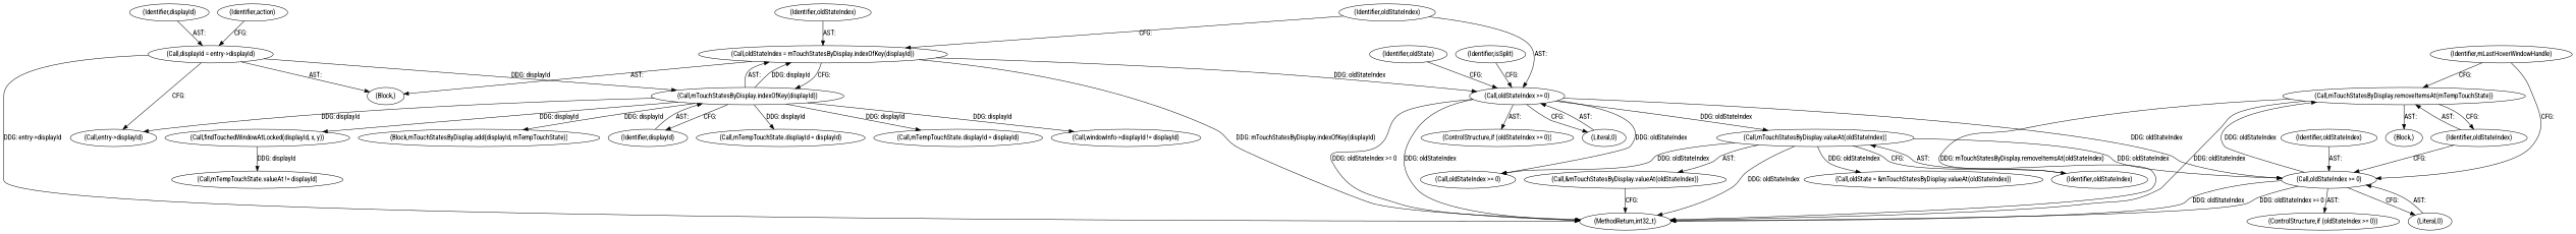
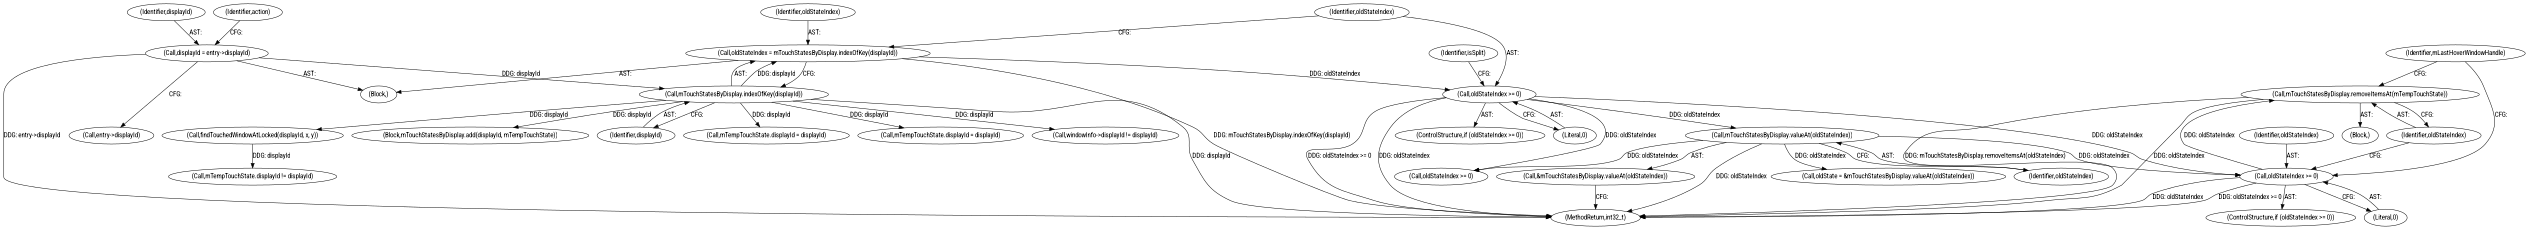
  digraph {
    fontname="Roboto Condensed"
    node [fontname="Roboto Condensed"]
    edge [fontname="Roboto Condensed"]
    n1 [label="(Call,mTouchStatesByDisplay.removeItemsAt(mTempTouchState))"]
    n2 [label="(MethodReturn,int32_t)"]
    n3 [label="(Block,)"]
    n4 [label="(Identifier,oldStateIndex)"]
    n5 [label="(Call,oldStateIndex >= 0)"]
    n6 [label="(Literal,0)"]
    n7 [label="(ControlStructure,if (oldStateIndex >= 0))"]
    n8 [label="(Call,oldStateIndex >= 0)"]
    n9 [label="(Call,mTouchStatesByDisplay.valueAt(oldStateIndex))"]
    n10 [label="(Literal,0)"]
    n11 [label="(ControlStructure,if (oldStateIndex >= 0))"]
    n12 [label="(Call,oldStateIndex >= 0)"]
    n13 [label="(Identifier,oldStateIndex)"]
    n14 [label="(Call,&mTouchStatesByDisplay.valueAt(oldStateIndex))"]
    n15 [label="(Call,oldState = &mTouchStatesByDisplay.valueAt(oldStateIndex))"]
    n16 [label="(Call,oldStateIndex = mTouchStatesByDisplay.indexOfKey(displayId))"]
    n17 [label="(Call,mTouchStatesByDisplay.indexOfKey(displayId))"]
    n18 [label="(Block,)"]
    n19 [label="(Block,mTouchStatesByDisplay.add(displayId, mTempTouchState))"]
    n20 [label="(Identifier,displayId)"]
    n21 [label="(Call,findTouchedWindowAtLocked(displayId, x, y))"]
    n22 [label="(Call,mTempTouchState.displayId = displayId)"]
    n23 [label="(Call,mTempTouchState.displayId = displayId)"]
    n24 [label="(Call,windowInfo->displayId != displayId)"]
-   n25 [label="(Call,mTempTouchState.valueAt != displayId)"]
+   n25 [label="(Call,mTempTouchState.displayId != displayId)"]
    n26 [label="(Call,displayId = entry->displayId)"]
    n27 [label="(Call,entry->displayId)"]
    n28 [label="(Identifier,oldStateIndex)"]
    n29 [label="(Identifier,mLastHoverWindowHandle)"]
-   n30 [label="(Identifier,oldState)"]
    n31 [label="(Identifier,oldStateIndex)"]
    n32 [label="(Identifier,oldStateIndex)"]
    n33 [label="(Identifier,isSplit)"]
    n34 [label="(Identifier,action)"]
    n35 [label="(Identifier,displayId)"]
    n1 -> n2 [label="DDG: mTouchStatesByDisplay.removeItemsAt(oldStateIndex)"]
    n1 -> n2 [label="DDG: oldStateIndex"]
    n1 -> n3 [label="AST: "]
    n1 -> n4 [label="CFG: "]
    n4 -> n1 [label="AST: "]
    n4 -> n5 [label="CFG: "]
    n5 -> n1 [label="DDG: oldStateIndex"]
    n5 -> n2 [label="DDG: oldStateIndex"]
    n5 -> n2 [label="DDG: oldStateIndex >= 0"]
    n5 -> n6 [label="CFG: "]
    n5 -> n7 [label="AST: "]
    n6 -> n5 [label="AST: "]
    n8 -> n2 [label="DDG: oldStateIndex >= 0"]
    n8 -> n2 [label="DDG: oldStateIndex"]
    n8 -> n5 [label="DDG: oldStateIndex"]
    n8 -> n9 [label="DDG: oldStateIndex"]
    n8 -> n10 [label="CFG: "]
    n8 -> n11 [label="AST: "]
    n8 -> n12 [label="DDG: oldStateIndex"]
    n9 -> n2 [label="DDG: oldStateIndex"]
    n9 -> n5 [label="DDG: oldStateIndex"]
    n9 -> n12 [label="DDG: oldStateIndex"]
    n9 -> n13 [label="CFG: "]
    n9 -> n14 [label="AST: "]
    n9 -> n15 [label="DDG: oldStateIndex"]
    n10 -> n8 [label="AST: "]
    n13 -> n9 [label="AST: "]
    n14 -> n2 [label="CFG: "]
    n16 -> n2 [label="DDG: mTouchStatesByDisplay.indexOfKey(displayId)"]
    n16 -> n8 [label="DDG: oldStateIndex"]
    n16 -> n17 [label="CFG: "]
    n16 -> n18 [label="AST: "]
-   n17 -> n27 [label="DDG: displayId"]
+   n17 -> n2 [label="DDG: displayId"]
    n17 -> n16 [label="AST: "]
    n17 -> n16 [label="DDG: displayId"]
    n17 -> n19 [label="DDG: displayId"]
    n17 -> n20 [label="CFG: "]
    n17 -> n21 [label="DDG: displayId"]
    n17 -> n22 [label="DDG: displayId"]
    n17 -> n23 [label="DDG: displayId"]
    n17 -> n24 [label="DDG: displayId"]
    n20 -> n17 [label="AST: "]
    n21 -> n25 [label="DDG: displayId"]
    n26 -> n2 [label="DDG: entry->displayId"]
    n26 -> n17 [label="DDG: displayId"]
    n26 -> n18 [label="AST: "]
    n26 -> n27 [label="CFG: "]
    n28 -> n16 [label="AST: "]
    n29 -> n1 [label="CFG: "]
    n29 -> n5 [label="CFG: "]
-   n30 -> n8 [label="CFG: "]
    n31 -> n5 [label="AST: "]
    n32 -> n8 [label="AST: "]
    n32 -> n16 [label="CFG: "]
    n33 -> n8 [label="CFG: "]
    n34 -> n26 [label="CFG: "]
    n35 -> n26 [label="AST: "]
  }
